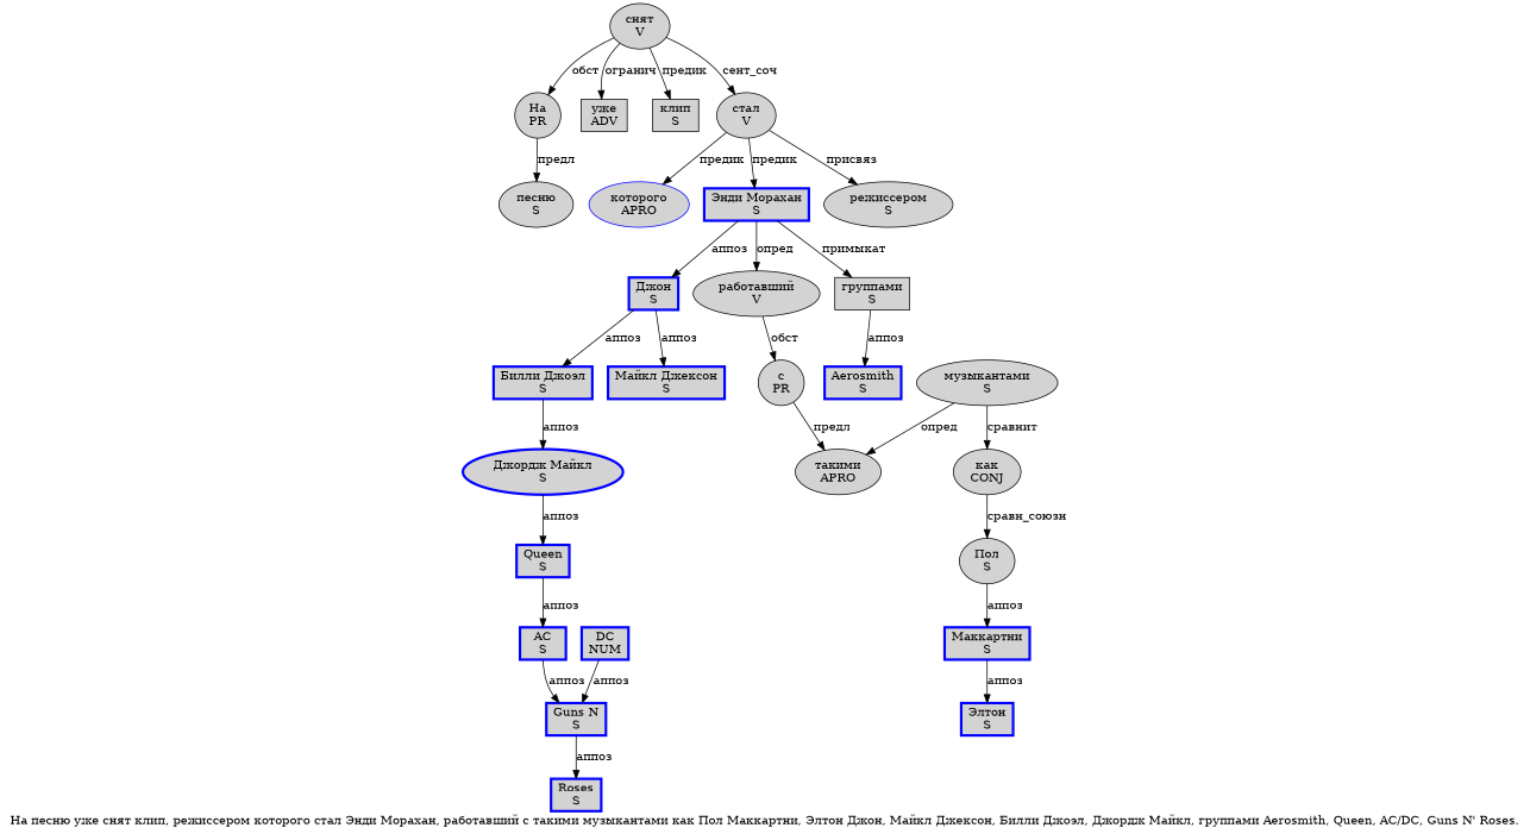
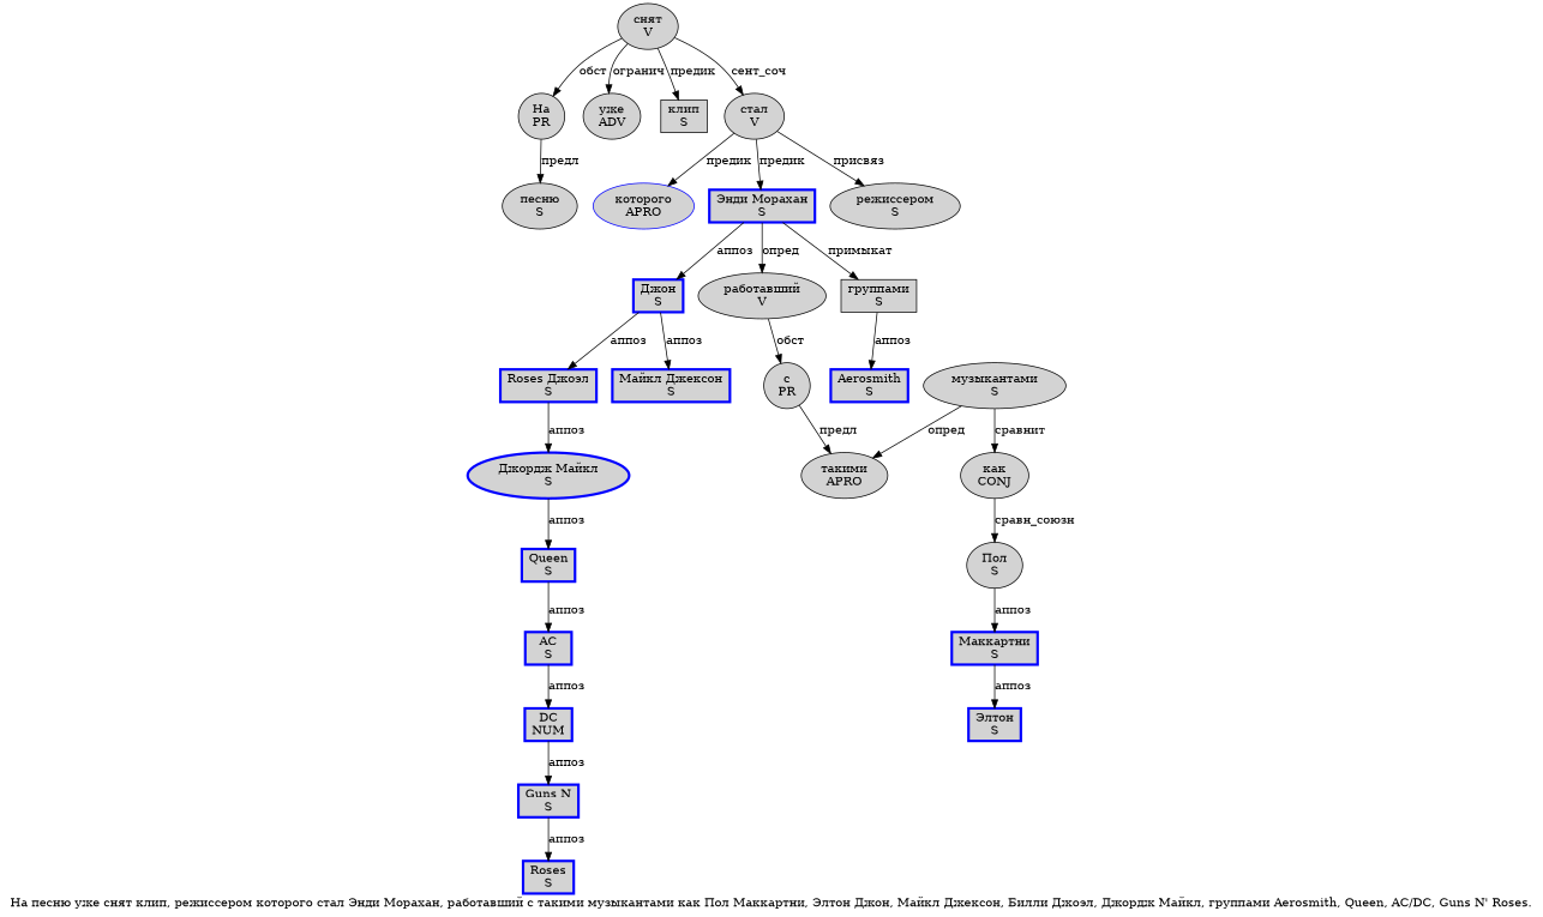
  digraph {
    label="На песню уже снят клип, режиссером которого стал Энди Морахан, работавший с такими музыкантами как Пол Маккартни, Элтон Джон, Майкл Джексон, Билли Джоэл, Джордж Майкл, группами Aerosmith, Queen, AC/DC, Guns N' Roses."
    node [fillcolor=lightgray penwidth=1 shape=ellipse style=filled]
    n1 [label="На\nPR"]
    n2 [label="песню\nS"]
-   n3 [label="уже\nADV" shape=box]
+   n3 [label="уже\nADV"]
    n4 [label="снят\nV"]
    n5 [label="клип\nS" shape=box]
    n6 [label="стал\nV"]
    n7 [label="режиссером\nS"]
    n8 [color=blue label="которого\nAPRO"]
    n9 [color=blue label="Энди Морахан\nS" penwidth=3 shape=box]
    n10 [label="работавший\nV"]
    n11 [color=blue label="Джон\nS" penwidth=3 shape=box]
    n12 [label="группами\nS" shape=box]
    n13 [label="с\nPR"]
    n14 [color=blue label="Майкл Джексон\nS" penwidth=3 shape=box]
-   n15 [color=blue label="Билли Джоэл\nS" penwidth=3 shape=box]
+   n15 [color=blue label="Roses Джоэл\nS" penwidth=3 shape=box]
    n16 [color=blue label="Aerosmith\nS" penwidth=3 shape=box]
    n17 [label="такими\nAPRO"]
    n18 [label="музыкантами\nS"]
    n19 [label="как\nCONJ"]
    n20 [label="Пол\nS"]
    n21 [color=blue label="Маккартни\nS" penwidth=3 shape=box]
    n22 [color=blue label="Элтон\nS" penwidth=3 shape=box]
    n23 [color=blue label="Джордж Майкл\nS" penwidth=3]
    n24 [color=blue label="Queen\nS" penwidth=3 shape=box]
    n25 [color=blue label="AC\nS" penwidth=3 shape=box]
    n26 [color=blue label="DC\nNUM" penwidth=3 shape=box]
    n27 [color=blue label="Guns N\nS" penwidth=3 shape=box]
    n28 [color=blue label="Roses\nS" penwidth=3 shape=box]
    n1 -> n2 [label="предл"]
    n4 -> n1 [label="обст"]
    n4 -> n3 [label="огранич"]
    n4 -> n5 [label="предик"]
    n4 -> n6 [label="сент_соч"]
    n6 -> n7 [label="присвяз"]
    n6 -> n8 [label="предик"]
    n6 -> n9 [label="предик"]
    n9 -> n10 [label="опред"]
    n9 -> n11 [label="аппоз"]
    n9 -> n12 [label="примыкат"]
    n10 -> n13 [label="обст"]
    n11 -> n14 [label="аппоз"]
    n11 -> n15 [label="аппоз"]
    n12 -> n16 [label="аппоз"]
    n13 -> n17 [label="предл"]
    n15 -> n23 [label="аппоз"]
    n18 -> n17 [label="опред"]
    n18 -> n19 [label="сравнит"]
    n19 -> n20 [label="сравн_союзн"]
    n20 -> n21 [label="аппоз"]
    n21 -> n22 [label="аппоз"]
    n23 -> n24 [label="аппоз"]
    n24 -> n25 [label="аппоз"]
-   n25 -> n27 [label="аппоз"]
+   n25 -> n26 [label="аппоз"]
    n26 -> n27 [label="аппоз"]
    n27 -> n28 [label="аппоз"]
  }
